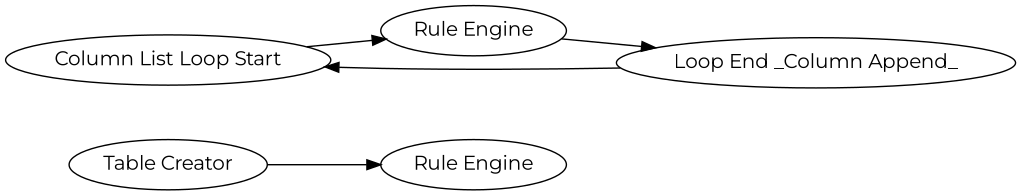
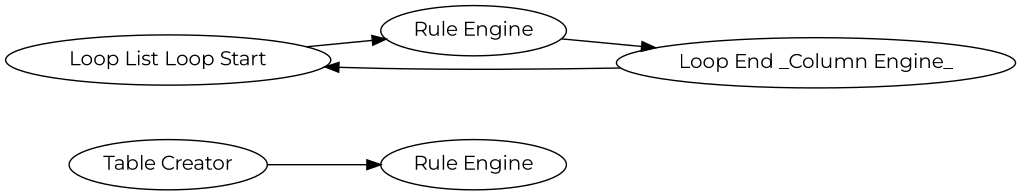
  digraph {
    fontname=Montserrat
    rankdir=LR
    node [fontname=Montserrat]
    edge [fontname=Montserrat]
    n1 [label="Table Creator"]
    n2 [label="Rule Engine"]
-   n3 [label="Column List Loop Start"]
+   n3 [label="Loop List Loop Start"]
    n4 [label="Rule Engine"]
-   n5 [label="Loop End _Column Append_"]
+   n5 [label="Loop End _Column Engine_"]
    n1 -> n2
    n3 -> n4
    n4 -> n5
    n5 -> n3
  }
